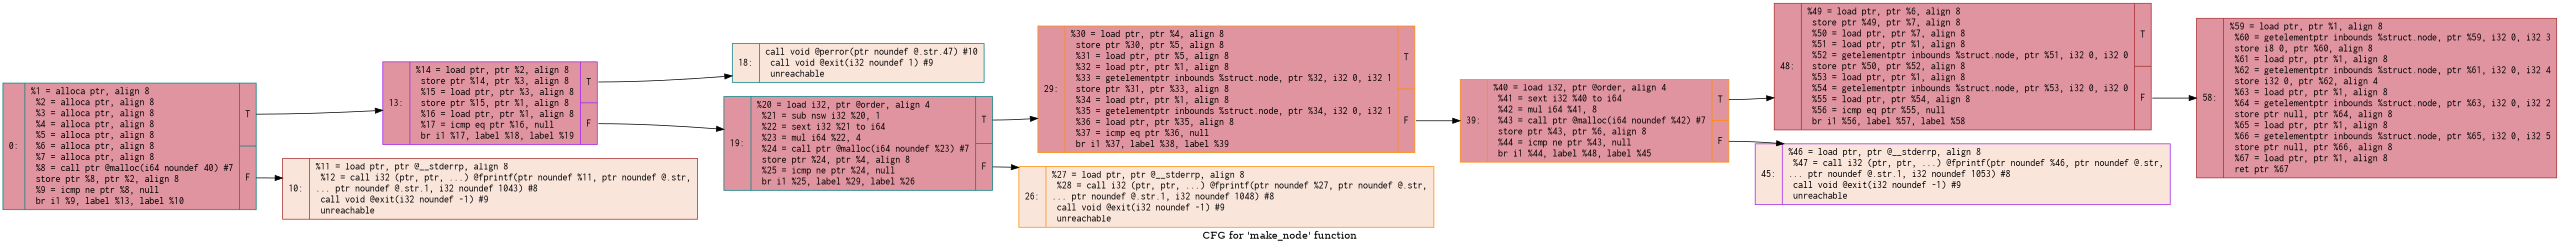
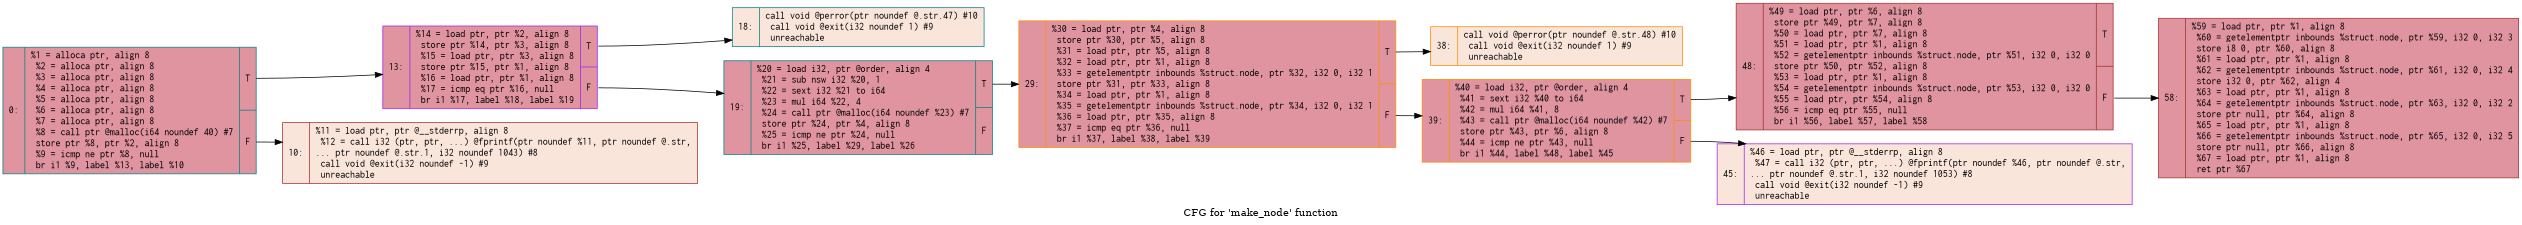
  digraph {
    label="CFG for 'make_node' function"
    rankdir=LR
    node [color=darkorange fillcolor="#b70d2870" fontname=Courier shape=record style=filled]
    edge [tailport=s1]
    n1 [color=teal label="{0:\l|  %1 = alloca ptr, align 8\l  %2 = alloca ptr, align 8\l  %3 = alloca ptr, align 8\l  %4 = alloca ptr, align 8\l  %5 = alloca ptr, align 8\l  %6 = alloca ptr, align 8\l  %7 = alloca ptr, align 8\l  %8 = call ptr @malloc(i64 noundef 40) #7\l  store ptr %8, ptr %2, align 8\l  %9 = icmp ne ptr %8, null\l  br i1 %9, label %13, label %10\l|{<s0>T|<s1>F}}"]
    n2 [color=purple label="{13:\l|  %14 = load ptr, ptr %2, align 8\l  store ptr %14, ptr %3, align 8\l  %15 = load ptr, ptr %3, align 8\l  store ptr %15, ptr %1, align 8\l  %16 = load ptr, ptr %1, align 8\l  %17 = icmp eq ptr %16, null\l  br i1 %17, label %18, label %19\l|{<s0>T|<s1>F}}"]
    n3 [color=brown fillcolor="#f4c5ad70" label="{10:\l|  %11 = load ptr, ptr @__stderrp, align 8\l  %12 = call i32 (ptr, ptr, ...) @fprintf(ptr noundef %11, ptr noundef @.str,\l... ptr noundef @.str.1, i32 noundef 1043) #8\l  call void @exit(i32 noundef -1) #9\l  unreachable\l}"]
    n4 [color=teal fillcolor="#f4c5ad70" label="{18:\l|  call void @perror(ptr noundef @.str.47) #10\l  call void @exit(i32 noundef 1) #9\l  unreachable\l}"]
    n5 [color=teal label="{19:\l|  %20 = load i32, ptr @order, align 4\l  %21 = sub nsw i32 %20, 1\l  %22 = sext i32 %21 to i64\l  %23 = mul i64 %22, 4\l  %24 = call ptr @malloc(i64 noundef %23) #7\l  store ptr %24, ptr %4, align 8\l  %25 = icmp ne ptr %24, null\l  br i1 %25, label %29, label %26\l|{<s0>T|<s1>F}}"]
    n6 [label="{29:\l|  %30 = load ptr, ptr %4, align 8\l  store ptr %30, ptr %5, align 8\l  %31 = load ptr, ptr %5, align 8\l  %32 = load ptr, ptr %1, align 8\l  %33 = getelementptr inbounds %struct.node, ptr %32, i32 0, i32 1\l  store ptr %31, ptr %33, align 8\l  %34 = load ptr, ptr %1, align 8\l  %35 = getelementptr inbounds %struct.node, ptr %34, i32 0, i32 1\l  %36 = load ptr, ptr %35, align 8\l  %37 = icmp eq ptr %36, null\l  br i1 %37, label %38, label %39\l|{<s0>T|<s1>F}}"]
-   n7 [fillcolor="#f4c5ad70" label="{26:\l|  %27 = load ptr, ptr @__stderrp, align 8\l  %28 = call i32 (ptr, ptr, ...) @fprintf(ptr noundef %27, ptr noundef @.str,\l... ptr noundef @.str.1, i32 noundef 1048) #8\l  call void @exit(i32 noundef -1) #9\l  unreachable\l}"]
+   n8 [fillcolor="#f4c5ad70" label="{38:\l|  call void @perror(ptr noundef @.str.48) #10\l  call void @exit(i32 noundef 1) #9\l  unreachable\l}"]
    n9 [label="{39:\l|  %40 = load i32, ptr @order, align 4\l  %41 = sext i32 %40 to i64\l  %42 = mul i64 %41, 8\l  %43 = call ptr @malloc(i64 noundef %42) #7\l  store ptr %43, ptr %6, align 8\l  %44 = icmp ne ptr %43, null\l  br i1 %44, label %48, label %45\l|{<s0>T|<s1>F}}"]
    n10 [color=brown label="{48:\l|  %49 = load ptr, ptr %6, align 8\l  store ptr %49, ptr %7, align 8\l  %50 = load ptr, ptr %7, align 8\l  %51 = load ptr, ptr %1, align 8\l  %52 = getelementptr inbounds %struct.node, ptr %51, i32 0, i32 0\l  store ptr %50, ptr %52, align 8\l  %53 = load ptr, ptr %1, align 8\l  %54 = getelementptr inbounds %struct.node, ptr %53, i32 0, i32 0\l  %55 = load ptr, ptr %54, align 8\l  %56 = icmp eq ptr %55, null\l  br i1 %56, label %57, label %58\l|{<s0>T|<s1>F}}"]
    n11 [color=purple fillcolor="#f4c5ad70" label="{45:\l|  %46 = load ptr, ptr @__stderrp, align 8\l  %47 = call i32 (ptr, ptr, ...) @fprintf(ptr noundef %46, ptr noundef @.str,\l... ptr noundef @.str.1, i32 noundef 1053) #8\l  call void @exit(i32 noundef -1) #9\l  unreachable\l}"]
    n12 [color=brown label="{58:\l|  %59 = load ptr, ptr %1, align 8\l  %60 = getelementptr inbounds %struct.node, ptr %59, i32 0, i32 3\l  store i8 0, ptr %60, align 8\l  %61 = load ptr, ptr %1, align 8\l  %62 = getelementptr inbounds %struct.node, ptr %61, i32 0, i32 4\l  store i32 0, ptr %62, align 4\l  %63 = load ptr, ptr %1, align 8\l  %64 = getelementptr inbounds %struct.node, ptr %63, i32 0, i32 2\l  store ptr null, ptr %64, align 8\l  %65 = load ptr, ptr %1, align 8\l  %66 = getelementptr inbounds %struct.node, ptr %65, i32 0, i32 5\l  store ptr null, ptr %66, align 8\l  %67 = load ptr, ptr %1, align 8\l  ret ptr %67\l}"]
    n1 -> n2 [tailport=s0]
    n1 -> n3
    n2 -> n4 [tailport=s0]
    n2 -> n5
    n5 -> n6 [tailport=s0]
-   n5 -> n7
+   n6 -> n8 [tailport=s0]
    n6 -> n9
    n9 -> n10 [tailport=s0]
    n9 -> n11
    n10 -> n12
  }
